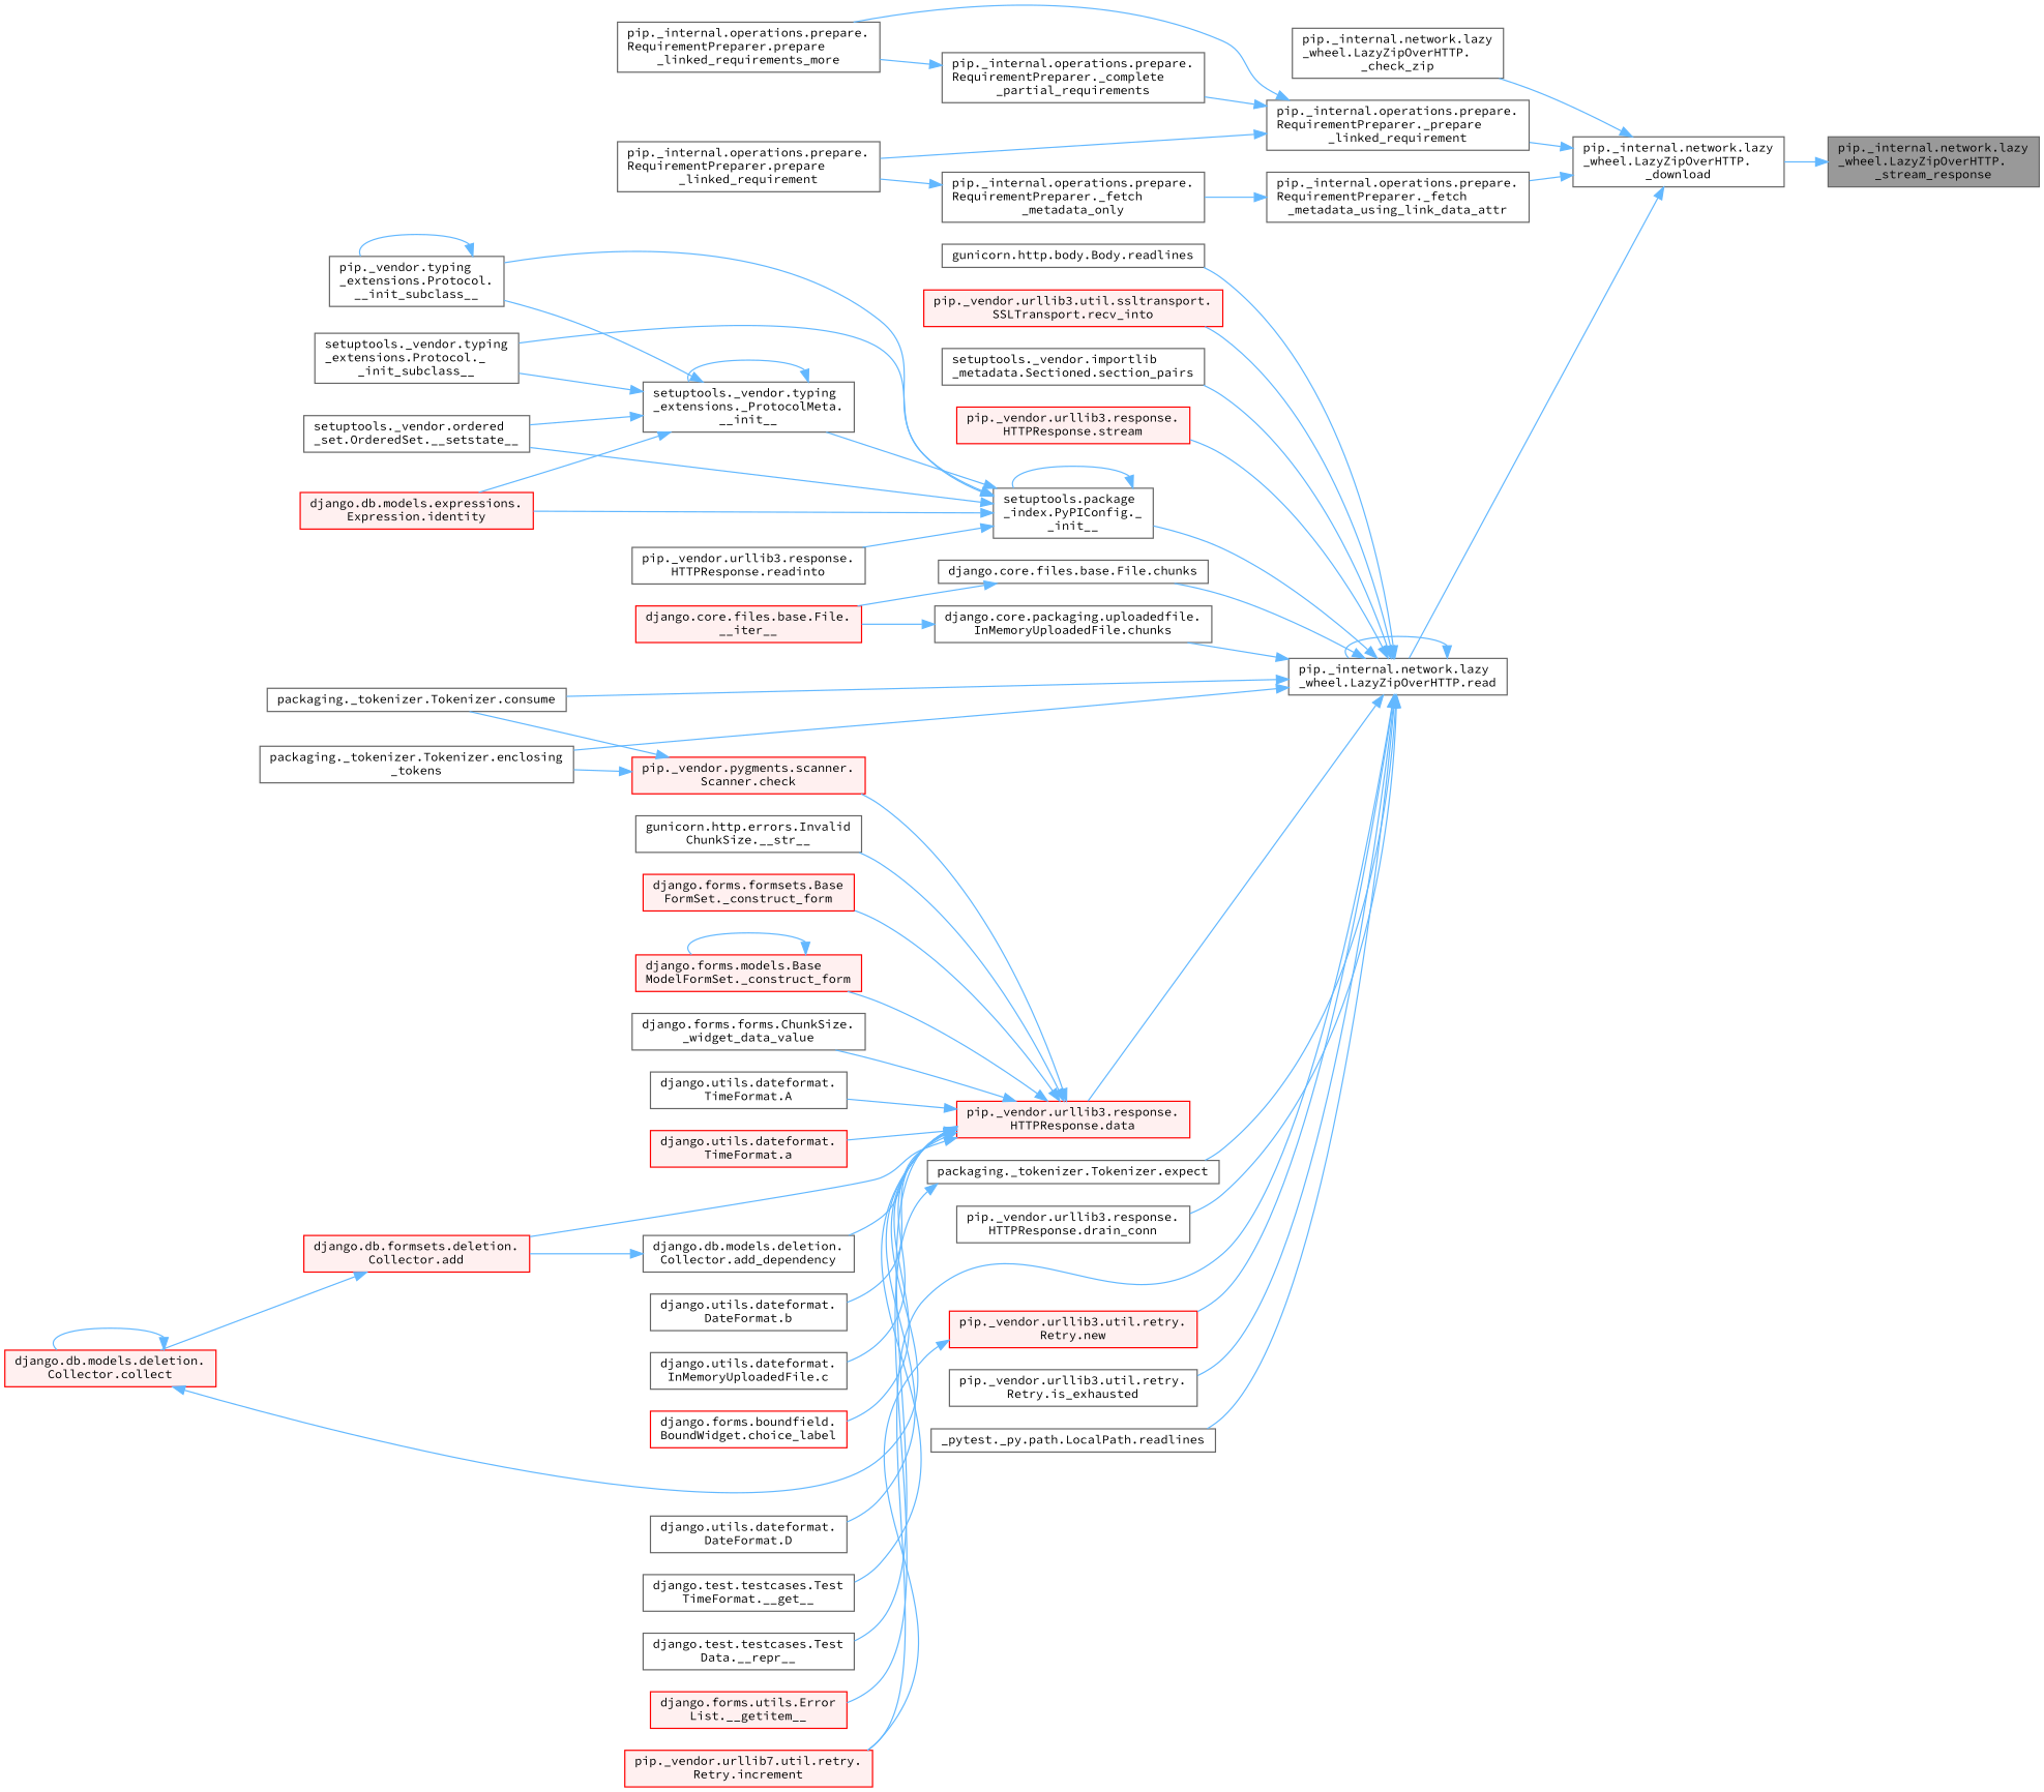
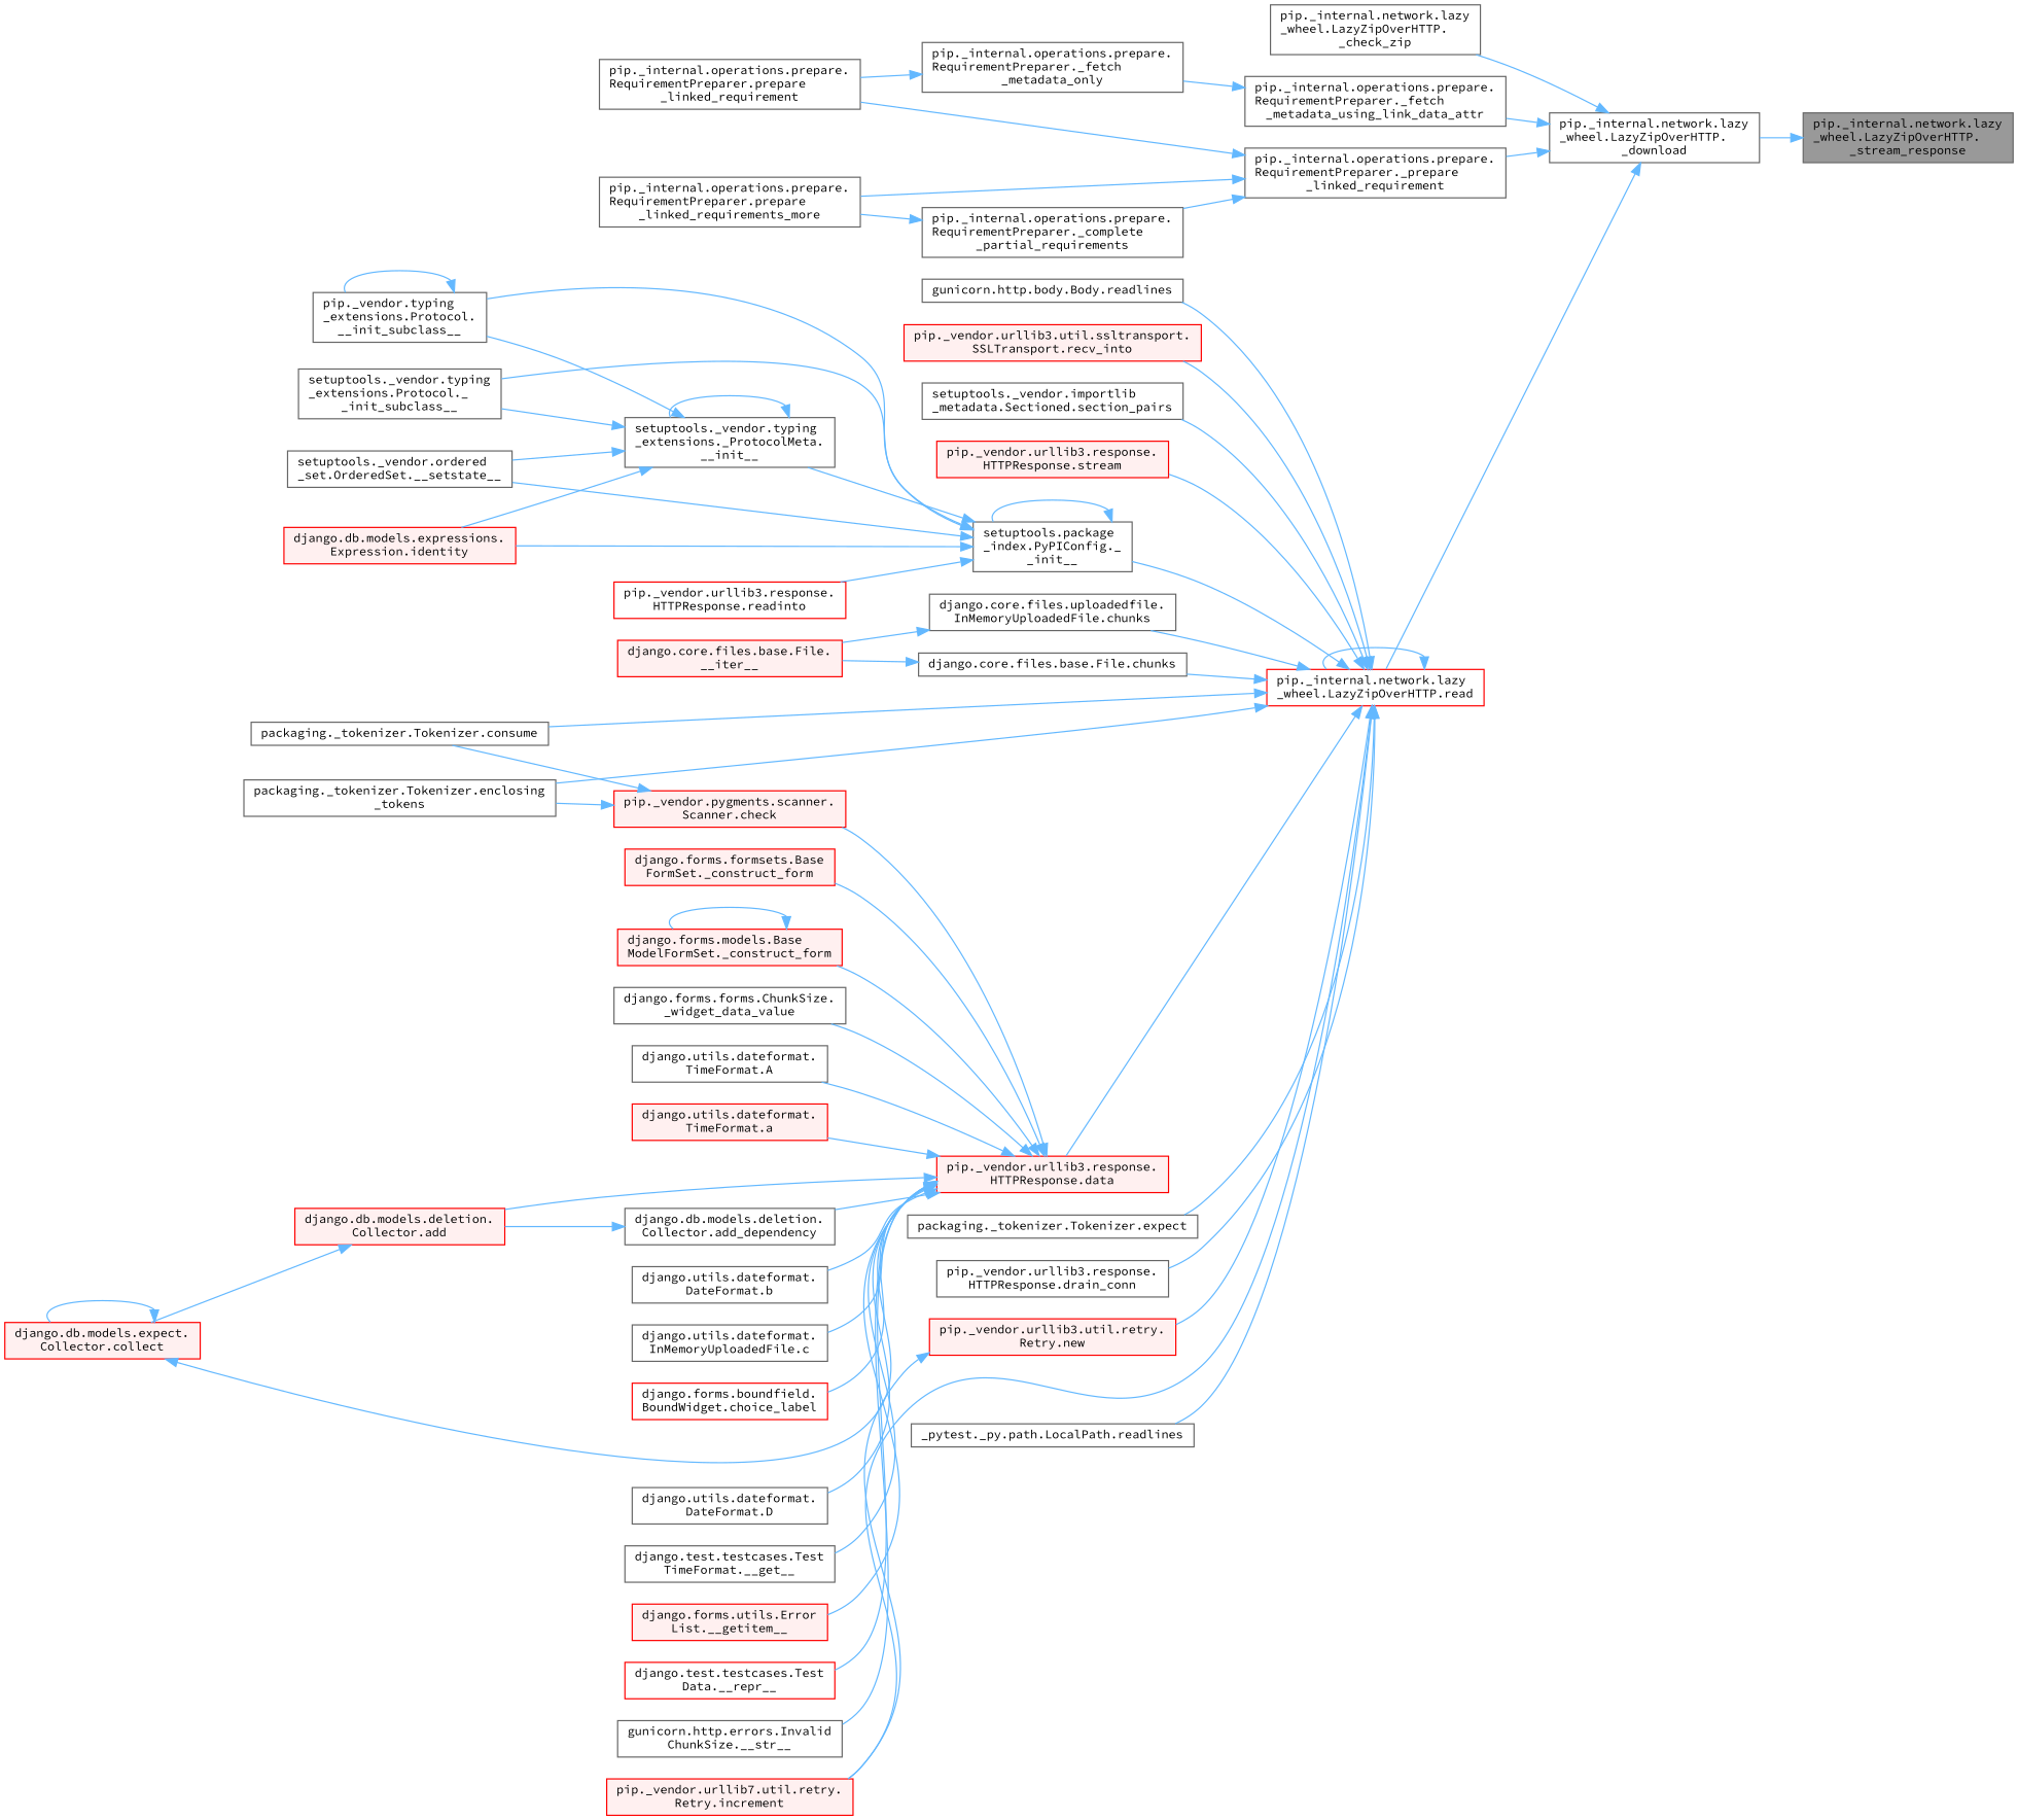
  digraph {
    fontname="Source Code Pro"
    rankdir=RL
    node [color=grey40 fillcolor=white fontname="Source Code Pro" fontsize=10 shape=box style=filled]
    edge [color=steelblue1 dir=back fontname="Source Code Pro" fontsize=10 labelfontname=Helvetica labelfontsize=10 style=solid]
    n1 [color=gray40 fillcolor=grey60 fontcolor=black height=0.2 label="pip._internal.network.lazy\l_wheel.LazyZipOverHTTP.\l_stream_response" width=0.4]
    n2 [height=0.2 label="pip._internal.network.lazy\l_wheel.LazyZipOverHTTP.\l_download" width=0.4]
    n3 [height=0.2 label="pip._internal.network.lazy\l_wheel.LazyZipOverHTTP.\l_check_zip" width=0.4]
    n4 [height=0.2 label="pip._internal.operations.prepare.\lRequirementPreparer._fetch\l_metadata_using_link_data_attr" width=0.4]
    n5 [height=0.2 label="pip._internal.operations.prepare.\lRequirementPreparer._prepare\l_linked_requirement" width=0.4]
-   n6 [height=0.2 label="pip._internal.network.lazy\l_wheel.LazyZipOverHTTP.read" width=0.4]
+   n6 [color=red height=0.2 label="pip._internal.network.lazy\l_wheel.LazyZipOverHTTP.read" width=0.4]
    n7 [height=0.2 label="pip._internal.operations.prepare.\lRequirementPreparer._fetch\l_metadata_only" width=0.4]
    n8 [height=0.2 label="pip._internal.operations.prepare.\lRequirementPreparer.prepare\l_linked_requirement" width=0.4]
    n9 [height=0.2 label="pip._internal.operations.prepare.\lRequirementPreparer._complete\l_partial_requirements" width=0.4]
    n10 [height=0.2 label="pip._internal.operations.prepare.\lRequirementPreparer.prepare\l_linked_requirements_more" width=0.4]
    n11 [height=0.2 label="setuptools.package\l_index.PyPIConfig._\l_init__" width=0.4]
    n12 [height=0.2 label="django.core.files.base.File.chunks" width=0.4]
-   n13 [height=0.2 label="django.core.packaging.uploadedfile.\lInMemoryUploadedFile.chunks" width=0.4]
+   n13 [height=0.2 label="django.core.files.uploadedfile.\lInMemoryUploadedFile.chunks" width=0.4]
    n14 [height=0.2 label="packaging._tokenizer.Tokenizer.consume" width=0.4]
    n15 [color=red fillcolor="#FFF0F0" height=0.2 label="pip._vendor.urllib3.response.\lHTTPResponse.data" width=0.4]
    n16 [height=0.2 label="packaging._tokenizer.Tokenizer.enclosing\l_tokens" width=0.4]
    n17 [height=0.2 label="packaging._tokenizer.Tokenizer.expect" width=0.4]
    n18 [height=0.2 label="pip._vendor.urllib3.response.\lHTTPResponse.drain_conn" width=0.4]
    n19 [color=red fillcolor="#FFF0F0" height=0.2 label="pip._vendor.urllib7.util.retry.\lRetry.increment" width=0.4]
-   n20 [height=0.2 label="pip._vendor.urllib3.util.retry.\lRetry.is_exhausted" width=0.4]
    n21 [color=red fillcolor="#FFF0F0" height=0.2 label="pip._vendor.urllib3.util.retry.\lRetry.new" width=0.4]
    n22 [height=0.2 label="_pytest._py.path.LocalPath.readlines" width=0.4]
    n23 [height=0.2 label="gunicorn.http.body.Body.readlines" width=0.4]
    n24 [color=red fillcolor="#FFF0F0" height=0.2 label="pip._vendor.urllib3.util.ssltransport.\lSSLTransport.recv_into" width=0.4]
    n25 [height=0.2 label="setuptools._vendor.importlib\l_metadata.Sectioned.section_pairs" width=0.4]
    n26 [color=red fillcolor="#FFF0F0" height=0.2 label="pip._vendor.urllib3.response.\lHTTPResponse.stream" width=0.4]
-   n27 [height=0.2 label="pip._vendor.urllib3.response.\lHTTPResponse.readinto" width=0.4]
+   n27 [color=red height=0.2 label="pip._vendor.urllib3.response.\lHTTPResponse.readinto" width=0.4]
    n28 [height=0.2 label="setuptools._vendor.typing\l_extensions._ProtocolMeta.\l__init__" width=0.4]
    n29 [height=0.2 label="pip._vendor.typing\l_extensions.Protocol.\l__init_subclass__" width=0.4]
    n30 [height=0.2 label="setuptools._vendor.typing\l_extensions.Protocol._\l_init_subclass__" width=0.4]
    n31 [height=0.2 label="setuptools._vendor.ordered\l_set.OrderedSet.__setstate__" width=0.4]
    n32 [color=red fillcolor="#FFF0F0" height=0.2 label="django.db.models.expressions.\lExpression.identity" width=0.4]
    n33 [color=red fillcolor="#FFF0F0" height=0.2 label="django.core.files.base.File.\l__iter__" width=0.4]
    n34 [height=0.2 label="django.test.testcases.Test\lTimeFormat.__get__" width=0.4]
    n35 [color=red fillcolor="#FFF0F0" height=0.2 label="django.forms.utils.Error\lList.__getitem__" width=0.4]
-   n36 [height=0.2 label="django.test.testcases.Test\lData.__repr__" width=0.4]
+   n36 [color=red height=0.2 label="django.test.testcases.Test\lData.__repr__" width=0.4]
    n37 [height=0.2 label="gunicorn.http.errors.Invalid\lChunkSize.__str__" width=0.4]
    n38 [color=red fillcolor="#FFF0F0" height=0.2 label="django.forms.formsets.Base\lFormSet._construct_form" width=0.4]
    n39 [color=red fillcolor="#FFF0F0" height=0.2 label="django.forms.models.Base\lModelFormSet._construct_form" width=0.4]
    n40 [height=0.2 label="django.forms.forms.ChunkSize.\l_widget_data_value" width=0.4]
    n41 [height=0.2 label="django.utils.dateformat.\lTimeFormat.A" width=0.4]
    n42 [color=red fillcolor="#FFF0F0" height=0.2 label="django.utils.dateformat.\lTimeFormat.a" width=0.4]
-   n43 [color=red fillcolor="#FFF0F0" height=0.2 label="django.db.formsets.deletion.\lCollector.add" width=0.4]
+   n43 [color=red fillcolor="#FFF0F0" height=0.2 label="django.db.models.deletion.\lCollector.add" width=0.4]
    n44 [height=0.2 label="django.db.models.deletion.\lCollector.add_dependency" width=0.4]
    n45 [height=0.2 label="django.utils.dateformat.\lDateFormat.b" width=0.4]
    n46 [height=0.2 label="django.utils.dateformat.\lInMemoryUploadedFile.c" width=0.4]
    n47 [color=red fillcolor="#FFF0F0" height=0.2 label="pip._vendor.pygments.scanner.\lScanner.check" width=0.4]
    n48 [color=red height=0.2 label="django.forms.boundfield.\lBoundWidget.choice_label" width=0.4]
    n49 [height=0.2 label="django.utils.dateformat.\lDateFormat.D" width=0.4]
-   n50 [color=red fillcolor="#FFF0F0" height=0.2 label="django.db.models.deletion.\lCollector.collect" width=0.4]
+   n50 [color=red fillcolor="#FFF0F0" height=0.2 label="django.db.models.expect.\lCollector.collect" width=0.4]
    n1 -> n2
    n2 -> n3
    n2 -> n4
    n2 -> n5
    n2 -> n6
    n4 -> n7
    n5 -> n8
    n5 -> n9
    n5 -> n10
    n6 -> n6
    n6 -> n11
    n6 -> n12
    n6 -> n13
    n6 -> n14
    n6 -> n15
    n6 -> n16
    n6 -> n17
    n6 -> n18
    n6 -> n19
-   n6 -> n20
    n6 -> n21
    n6 -> n22
    n6 -> n23
    n6 -> n24
    n6 -> n25
    n6 -> n26
    n7 -> n8
    n9 -> n10
    n11 -> n11
    n11 -> n27
    n11 -> n28
    n11 -> n29
    n11 -> n30
    n11 -> n31
    n11 -> n32
    n12 -> n33
    n13 -> n33
    n15 -> n34
-   n17 -> n35
+   n15 -> n35
    n15 -> n36
    n15 -> n37
    n15 -> n38
    n15 -> n39
    n15 -> n40
    n15 -> n41
    n15 -> n42
    n15 -> n43
    n15 -> n44
    n15 -> n45
    n15 -> n46
    n15 -> n47
    n15 -> n48
    n15 -> n49
    n21 -> n19
    n28 -> n28
    n28 -> n29
    n28 -> n30
    n28 -> n31
    n28 -> n32
    n29 -> n29
    n39 -> n39
    n43 -> n50
    n44 -> n43
    n47 -> n14
    n47 -> n16
    n50 -> n15
    n50 -> n50
  }
